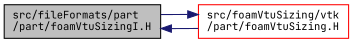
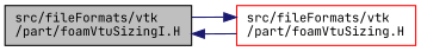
  digraph {
    rankdir=LR
    fontname="JetBrains Mono"
    node [fontname="JetBrains Mono" fontsize=10 shape=record]
    edge [color=midnightblue dir=back fontname="JetBrains Mono" fontsize=10 labelfontname=Helvetica labelfontsize=10 style=solid]
-   n1 [color=black fillcolor=grey75 fontcolor=black height=0.2 label="src/fileFormats/part\l/part/foamVtuSizingI.H" style=filled width=0.4]
-   n2 [color=red height=0.2 label="src/foamVtuSizing/vtk\l/part/foamVtuSizing.H" width=0.4]
+   n1 [color=black fillcolor=grey75 fontcolor=black height=0.2 label="src/fileFormats/vtk\l/part/foamVtuSizingI.H" style=filled width=0.4]
+   n2 [color=red height=0.2 label="src/fileFormats/vtk\l/part/foamVtuSizing.H" width=0.4]
    n1 -> n2
    n2 -> n1
  }
